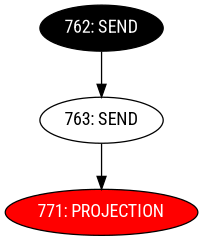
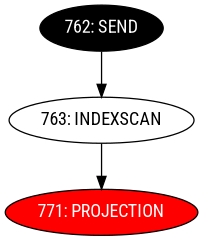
  digraph {
    fontname="Roboto Condensed"
    node [fontname="Roboto Condensed" fontcolor=white style=filled]
    edge [fontname="Roboto Condensed"]
-   n1 [label="763: SEND" fontcolor="" style=""]
+   n1 [label="763: INDEXSCAN" fontcolor="" style=""]
    n2 [fillcolor=red label="771: PROJECTION"]
    n3 [fillcolor=black label="762: SEND"]
    n1 -> n2
    n3 -> n1
  }
